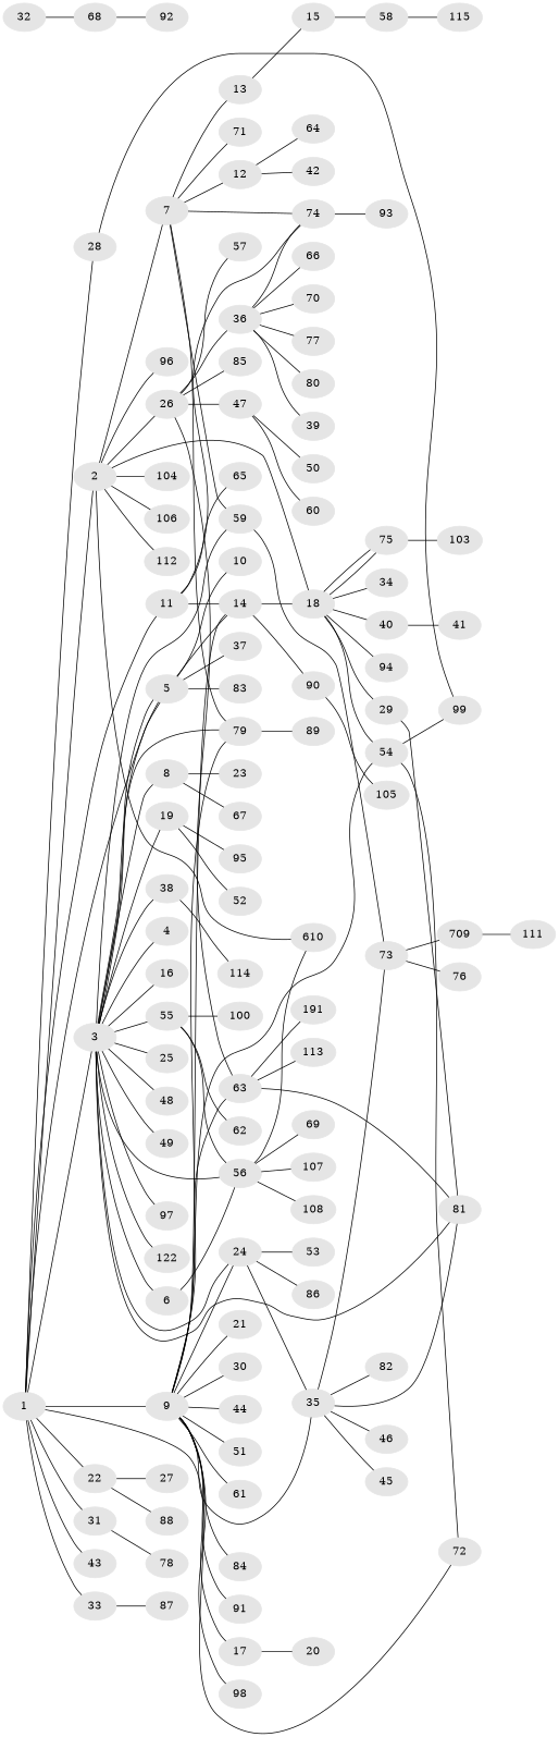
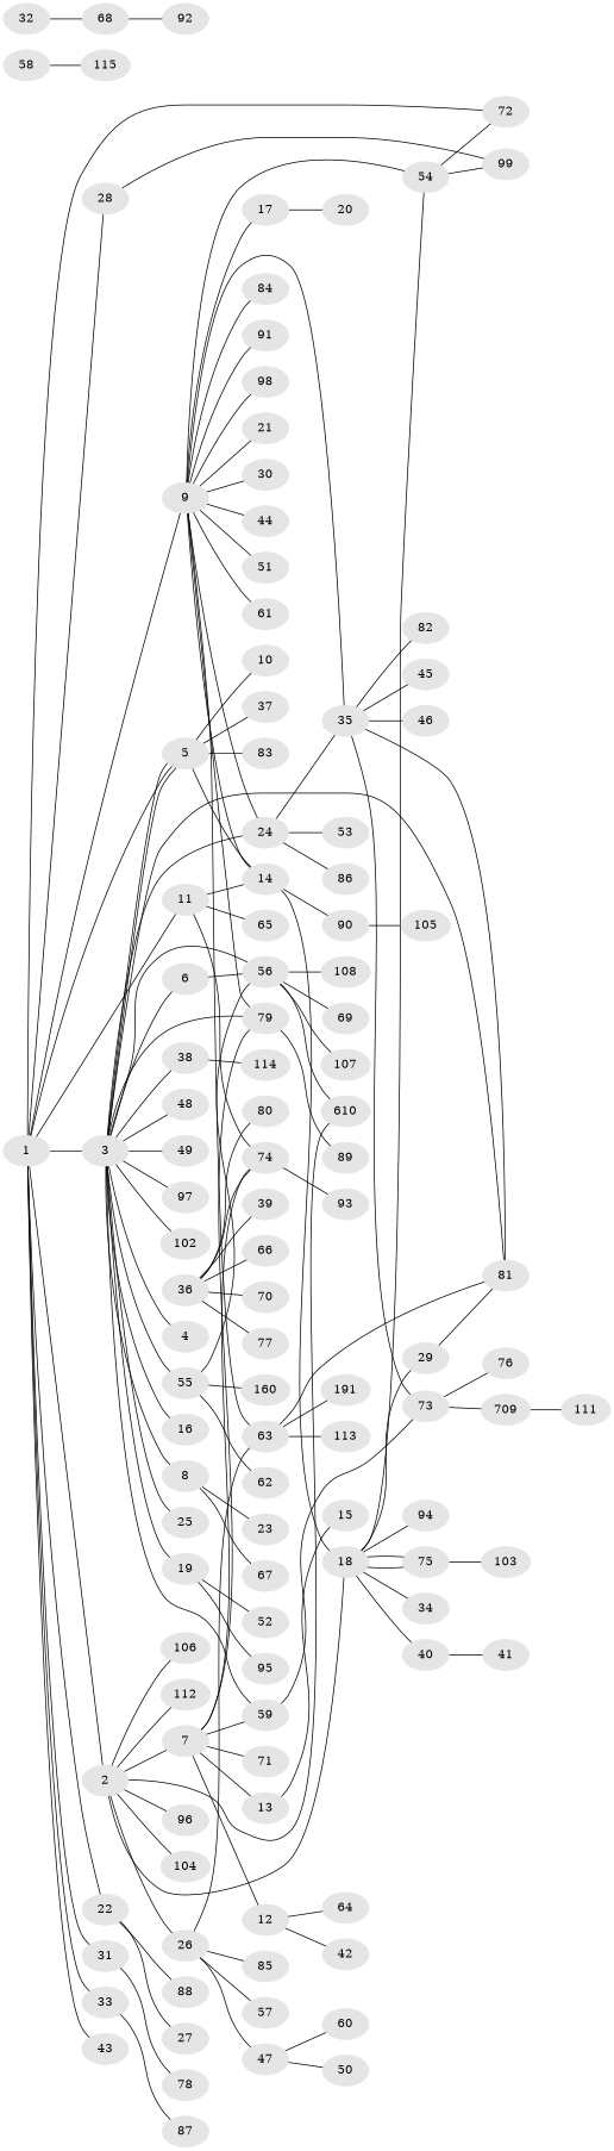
  graph {
    rankdir=LR
    node [color=gray90 style=filled]
    1
    2
    3
    5
    9
    11
    22
    28
    31
    33
    43
    72
    7
    18
    26
    96
    104
    106
    n19 [label=610]
    112
    4
    6
    8
    16
    19
    24
    25
    38
    48
    49
    55
    56
    59
    79
    81
    97
-   102 [label=122]
+   102
    10
    14
    37
    83
    17
    21
    30
    35
    44
    51
    54
    61
    63
    84
    91
    98
    74
    65
    27
    88
    99
    78
    87
    12
    13
    71
    29
    34
    40
    75
    94
    36
    47
    57
    85
    23
    67
    52
    95
    53
    86
    114
    62
-   100
+   100 [label=160]
    69
    107
    108
    73
    89
    90
    42
    64
    15
    93
    20
    45
    46
    82
    n96 [label=191]
    113
    58
    105
    115
    32
    68
    41
    103
    39
    66
    70
    77
    80
    50
    60
    92
    76
    n114 [label=709]
    111
    1 -- 2
    1 -- 3
    1 -- 5
    1 -- 9
    1 -- 11
    1 -- 22
    1 -- 28
    1 -- 31
    1 -- 33
    1 -- 43
    1 -- 72
    2 -- 7
    2 -- 18
    2 -- 26
    2 -- 96
    2 -- 104
    2 -- 106
    2 -- n19
    2 -- 112
    3 -- 5
    3 -- 5
    3 -- 4
    3 -- 6
    3 -- 8
    3 -- 16
    3 -- 19
    3 -- 24
    3 -- 25
    3 -- 38
    3 -- 48
    3 -- 49
    3 -- 55
    3 -- 56
    3 -- 59
    3 -- 79
    3 -- 81
    3 -- 97
    3 -- 102
    5 -- 10
    5 -- 14
    5 -- 37
    5 -- 83
    9 -- 24
    9 -- 79
    9 -- 14
    9 -- 17
    9 -- 21
    9 -- 30
    9 -- 35
    9 -- 44
    9 -- 51
    9 -- 54
    9 -- 61
    9 -- 63
    9 -- 84
    9 -- 91
    9 -- 98
    11 -- 14
    11 -- 74
    11 -- 65
    22 -- 27
    22 -- 88
    28 -- 99
    31 -- 78
    33 -- 87
    7 -- 59
    7 -- 79
    7 -- 74
    7 -- 12
    7 -- 13
    7 -- 71
    18 -- 54
    18 -- 29
    18 -- 34
    18 -- 40
    18 -- 75
    18 -- 75
    18 -- 94
    26 -- 63
-   26 -- 36
    26 -- 47
    26 -- 57
    26 -- 85
    6 -- 56
    8 -- 23
    8 -- 67
    19 -- 52
    19 -- 95
    24 -- 35
    24 -- 53
    24 -- 86
    38 -- 114
    55 -- 56
    55 -- 62
    55 -- 100
    56 -- n19
    56 -- 69
    56 -- 107
    56 -- 108
    59 -- 73
    79 -- 89
    14 -- 18
    14 -- 90
    17 -- 20
    35 -- 81
    35 -- 73
    35 -- 45
    35 -- 46
    35 -- 82
    54 -- 72
    54 -- 99
    63 -- 81
    63 -- n96
    63 -- 113
    74 -- 93
    12 -- 42
    12 -- 64
    13 -- 15
    29 -- 81
    40 -- 41
    75 -- 103
    36 -- 74
    36 -- 39
    36 -- 66
    36 -- 70
    36 -- 77
    36 -- 80
    47 -- 50
    47 -- 60
    73 -- 76
    73 -- n114
    90 -- 105
-   15 -- 58
    58 -- 115
    32 -- 68
    68 -- 92
    n114 -- 111
  }
